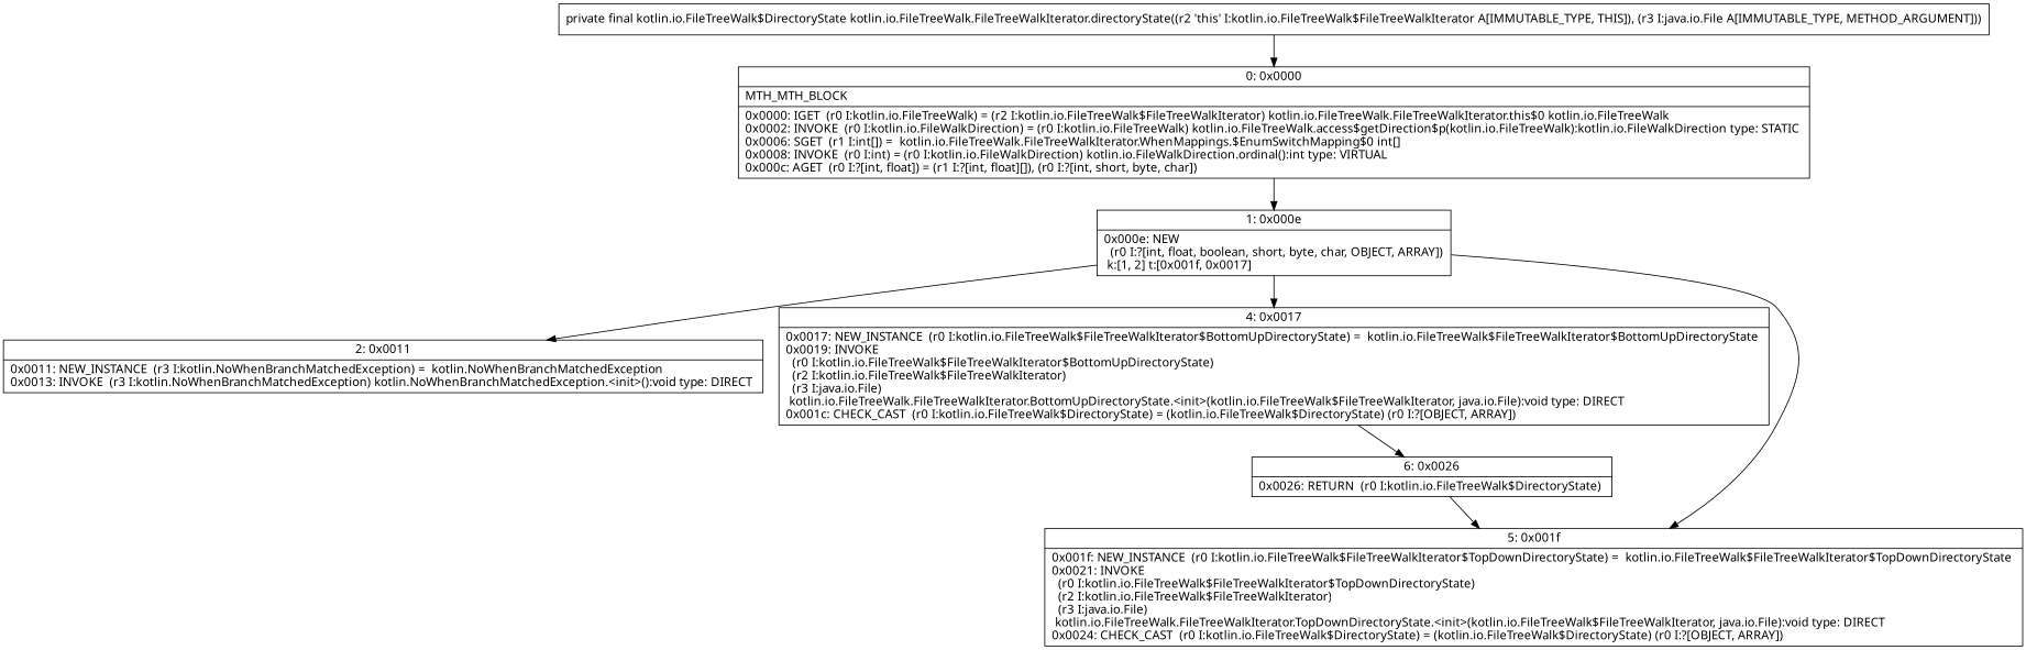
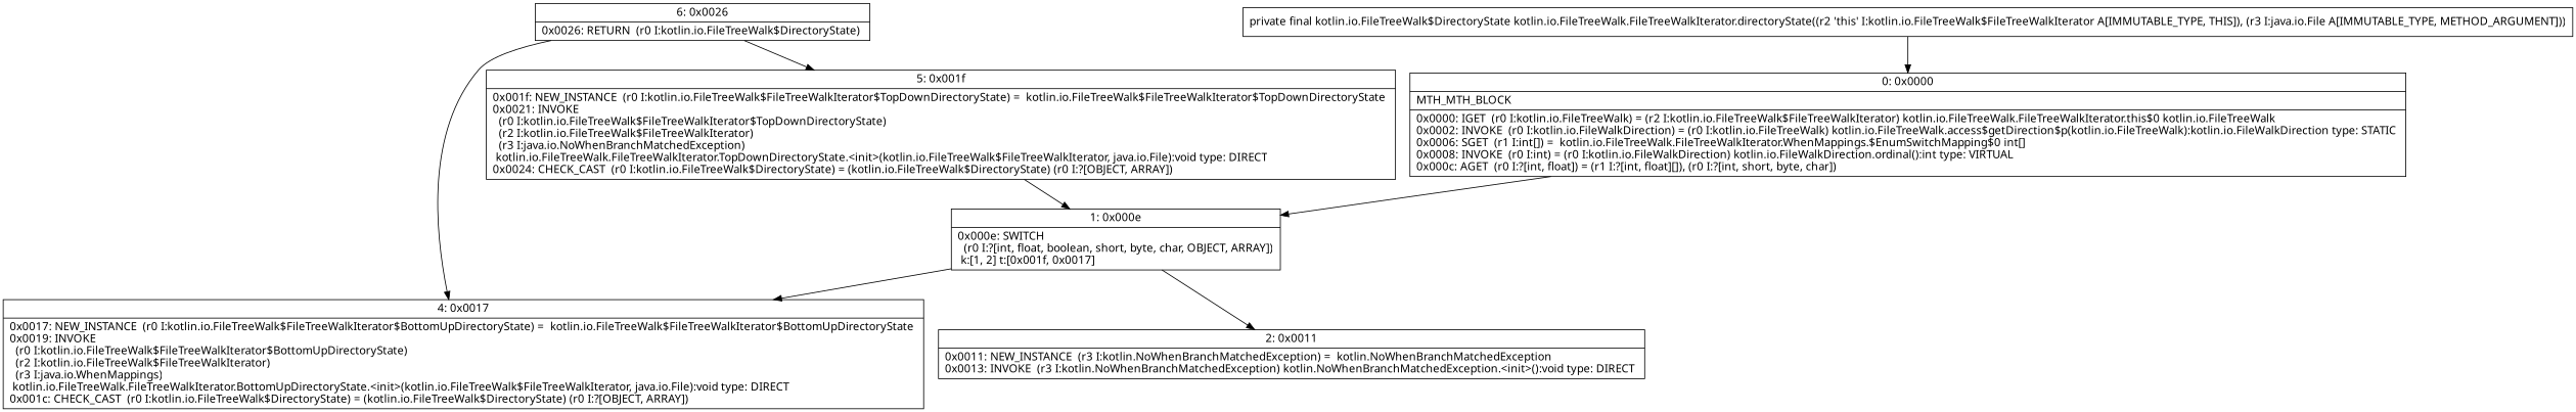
  digraph {
    fontname="Noto Sans"
    node [fontname="Noto Sans" shape=record]
    edge [fontname="Noto Sans"]
    n1 [label="{0\:\ 0x0000|MTH_MTH_BLOCK\l|0x0000: IGET  (r0 I:kotlin.io.FileTreeWalk) = (r2 I:kotlin.io.FileTreeWalk$FileTreeWalkIterator) kotlin.io.FileTreeWalk.FileTreeWalkIterator.this$0 kotlin.io.FileTreeWalk \l0x0002: INVOKE  (r0 I:kotlin.io.FileWalkDirection) = (r0 I:kotlin.io.FileTreeWalk) kotlin.io.FileTreeWalk.access$getDirection$p(kotlin.io.FileTreeWalk):kotlin.io.FileWalkDirection type: STATIC \l0x0006: SGET  (r1 I:int[]) =  kotlin.io.FileTreeWalk.FileTreeWalkIterator.WhenMappings.$EnumSwitchMapping$0 int[] \l0x0008: INVOKE  (r0 I:int) = (r0 I:kotlin.io.FileWalkDirection) kotlin.io.FileWalkDirection.ordinal():int type: VIRTUAL \l0x000c: AGET  (r0 I:?[int, float]) = (r1 I:?[int, float][]), (r0 I:?[int, short, byte, char]) \l}"]
-   n2 [label="{1\:\ 0x000e|0x000e: NEW  \l  (r0 I:?[int, float, boolean, short, byte, char, OBJECT, ARRAY])\l k:[1, 2] t:[0x001f, 0x0017] \l}"]
+   n2 [label="{1\:\ 0x000e|0x000e: SWITCH  \l  (r0 I:?[int, float, boolean, short, byte, char, OBJECT, ARRAY])\l k:[1, 2] t:[0x001f, 0x0017] \l}"]
    n3 [label="{2\:\ 0x0011|0x0011: NEW_INSTANCE  (r3 I:kotlin.NoWhenBranchMatchedException) =  kotlin.NoWhenBranchMatchedException \l0x0013: INVOKE  (r3 I:kotlin.NoWhenBranchMatchedException) kotlin.NoWhenBranchMatchedException.\<init\>():void type: DIRECT \l}"]
-   n4 [label="{4\:\ 0x0017|0x0017: NEW_INSTANCE  (r0 I:kotlin.io.FileTreeWalk$FileTreeWalkIterator$BottomUpDirectoryState) =  kotlin.io.FileTreeWalk$FileTreeWalkIterator$BottomUpDirectoryState \l0x0019: INVOKE  \l  (r0 I:kotlin.io.FileTreeWalk$FileTreeWalkIterator$BottomUpDirectoryState)\l  (r2 I:kotlin.io.FileTreeWalk$FileTreeWalkIterator)\l  (r3 I:java.io.File)\l kotlin.io.FileTreeWalk.FileTreeWalkIterator.BottomUpDirectoryState.\<init\>(kotlin.io.FileTreeWalk$FileTreeWalkIterator, java.io.File):void type: DIRECT \l0x001c: CHECK_CAST  (r0 I:kotlin.io.FileTreeWalk$DirectoryState) = (kotlin.io.FileTreeWalk$DirectoryState) (r0 I:?[OBJECT, ARRAY]) \l}"]
-   n5 [label="{5\:\ 0x001f|0x001f: NEW_INSTANCE  (r0 I:kotlin.io.FileTreeWalk$FileTreeWalkIterator$TopDownDirectoryState) =  kotlin.io.FileTreeWalk$FileTreeWalkIterator$TopDownDirectoryState \l0x0021: INVOKE  \l  (r0 I:kotlin.io.FileTreeWalk$FileTreeWalkIterator$TopDownDirectoryState)\l  (r2 I:kotlin.io.FileTreeWalk$FileTreeWalkIterator)\l  (r3 I:java.io.File)\l kotlin.io.FileTreeWalk.FileTreeWalkIterator.TopDownDirectoryState.\<init\>(kotlin.io.FileTreeWalk$FileTreeWalkIterator, java.io.File):void type: DIRECT \l0x0024: CHECK_CAST  (r0 I:kotlin.io.FileTreeWalk$DirectoryState) = (kotlin.io.FileTreeWalk$DirectoryState) (r0 I:?[OBJECT, ARRAY]) \l}"]
+   n4 [label="{4\:\ 0x0017|0x0017: NEW_INSTANCE  (r0 I:kotlin.io.FileTreeWalk$FileTreeWalkIterator$BottomUpDirectoryState) =  kotlin.io.FileTreeWalk$FileTreeWalkIterator$BottomUpDirectoryState \l0x0019: INVOKE  \l  (r0 I:kotlin.io.FileTreeWalk$FileTreeWalkIterator$BottomUpDirectoryState)\l  (r2 I:kotlin.io.FileTreeWalk$FileTreeWalkIterator)\l  (r3 I:java.io.WhenMappings)\l kotlin.io.FileTreeWalk.FileTreeWalkIterator.BottomUpDirectoryState.\<init\>(kotlin.io.FileTreeWalk$FileTreeWalkIterator, java.io.File):void type: DIRECT \l0x001c: CHECK_CAST  (r0 I:kotlin.io.FileTreeWalk$DirectoryState) = (kotlin.io.FileTreeWalk$DirectoryState) (r0 I:?[OBJECT, ARRAY]) \l}"]
+   n5 [label="{5\:\ 0x001f|0x001f: NEW_INSTANCE  (r0 I:kotlin.io.FileTreeWalk$FileTreeWalkIterator$TopDownDirectoryState) =  kotlin.io.FileTreeWalk$FileTreeWalkIterator$TopDownDirectoryState \l0x0021: INVOKE  \l  (r0 I:kotlin.io.FileTreeWalk$FileTreeWalkIterator$TopDownDirectoryState)\l  (r2 I:kotlin.io.FileTreeWalk$FileTreeWalkIterator)\l  (r3 I:java.io.NoWhenBranchMatchedException)\l kotlin.io.FileTreeWalk.FileTreeWalkIterator.TopDownDirectoryState.\<init\>(kotlin.io.FileTreeWalk$FileTreeWalkIterator, java.io.File):void type: DIRECT \l0x0024: CHECK_CAST  (r0 I:kotlin.io.FileTreeWalk$DirectoryState) = (kotlin.io.FileTreeWalk$DirectoryState) (r0 I:?[OBJECT, ARRAY]) \l}"]
    n6 [label="{6\:\ 0x0026|0x0026: RETURN  (r0 I:kotlin.io.FileTreeWalk$DirectoryState) \l}"]
    n7 [label="{private final kotlin.io.FileTreeWalk$DirectoryState kotlin.io.FileTreeWalk.FileTreeWalkIterator.directoryState((r2 'this' I:kotlin.io.FileTreeWalk$FileTreeWalkIterator A[IMMUTABLE_TYPE, THIS]), (r3 I:java.io.File A[IMMUTABLE_TYPE, METHOD_ARGUMENT])) }"]
    n1 -> n2
    n2 -> n3
    n2 -> n4
-   n2 -> n5
-   n4 -> n6
+   n5 -> n2
+   n6 -> n4
    n6 -> n5
    n7 -> n1
  }
